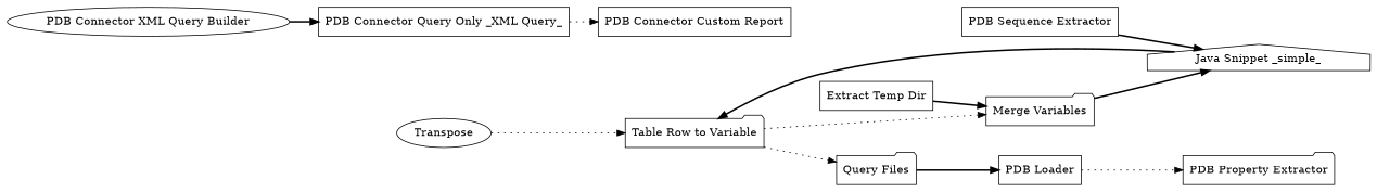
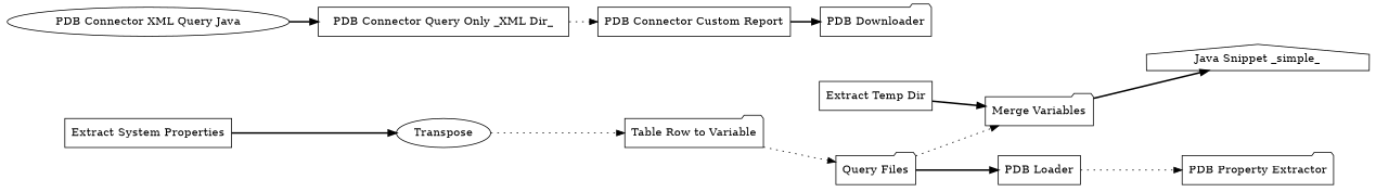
  digraph {
    rankdir=LR
    node [shape=box]
    edge [style=bold]
    n1 [label="Table Row to Variable" shape=folder]
    n2 [label="Merge Variables" shape=folder]
    n3 [label="Query Files" shape=folder]
    n4 [label="Java Snippet _simple_" shape=house]
    n5 [label="PDB Loader"]
    n6 [label="PDB Property Extractor" shape=folder]
+   n7 [label="Extract System Properties"]
    n8 [label=Transpose shape=ellipse]
-   n9 [label="PDB Sequence Extractor"]
-   n10 [label="PDB Connector XML Query Builder" shape=ellipse]
-   n11 [label="PDB Connector Query Only _XML Query_"]
+   n10 [label="PDB Connector XML Query Java" shape=ellipse]
+   n11 [label="PDB Connector Query Only _XML Dir_"]
    n12 [label="PDB Connector Custom Report"]
+   n13 [label="PDB Downloader" shape=folder]
    n14 [label="Extract Temp Dir"]
-   n1 -> n2 [style=dotted]
+   n3 -> n2 [style=dotted]
    n1 -> n3 [style=dotted]
    n2 -> n4
    n3 -> n5
-   n4 -> n1
    n5 -> n6 [style=dotted]
+   n7 -> n8
    n8 -> n1 [style=dotted]
-   n9 -> n4
    n10 -> n11
    n11 -> n12 [style=dotted]
+   n12 -> n13
    n14 -> n2
  }
